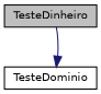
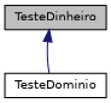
  digraph {
    node [color=black fontname=Helvetica fontsize=10 shape=record style=filled]
    n1 [fillcolor=grey75 fontcolor=black height=0.2 label=TesteDinheiro width=0.4]
    n2 [fillcolor=white height=0.2 label=TesteDominio width=0.4]
-   n2 -> n1 [color=midnightblue dir=back fontname=Helvetica fontsize=10 labelfontname=Helvetica labelfontsize=10 style=solid]
+   n1 -> n2 [color=midnightblue dir=back fontname=Helvetica fontsize=10 labelfontname=Helvetica labelfontsize=10 style=solid]
  }
